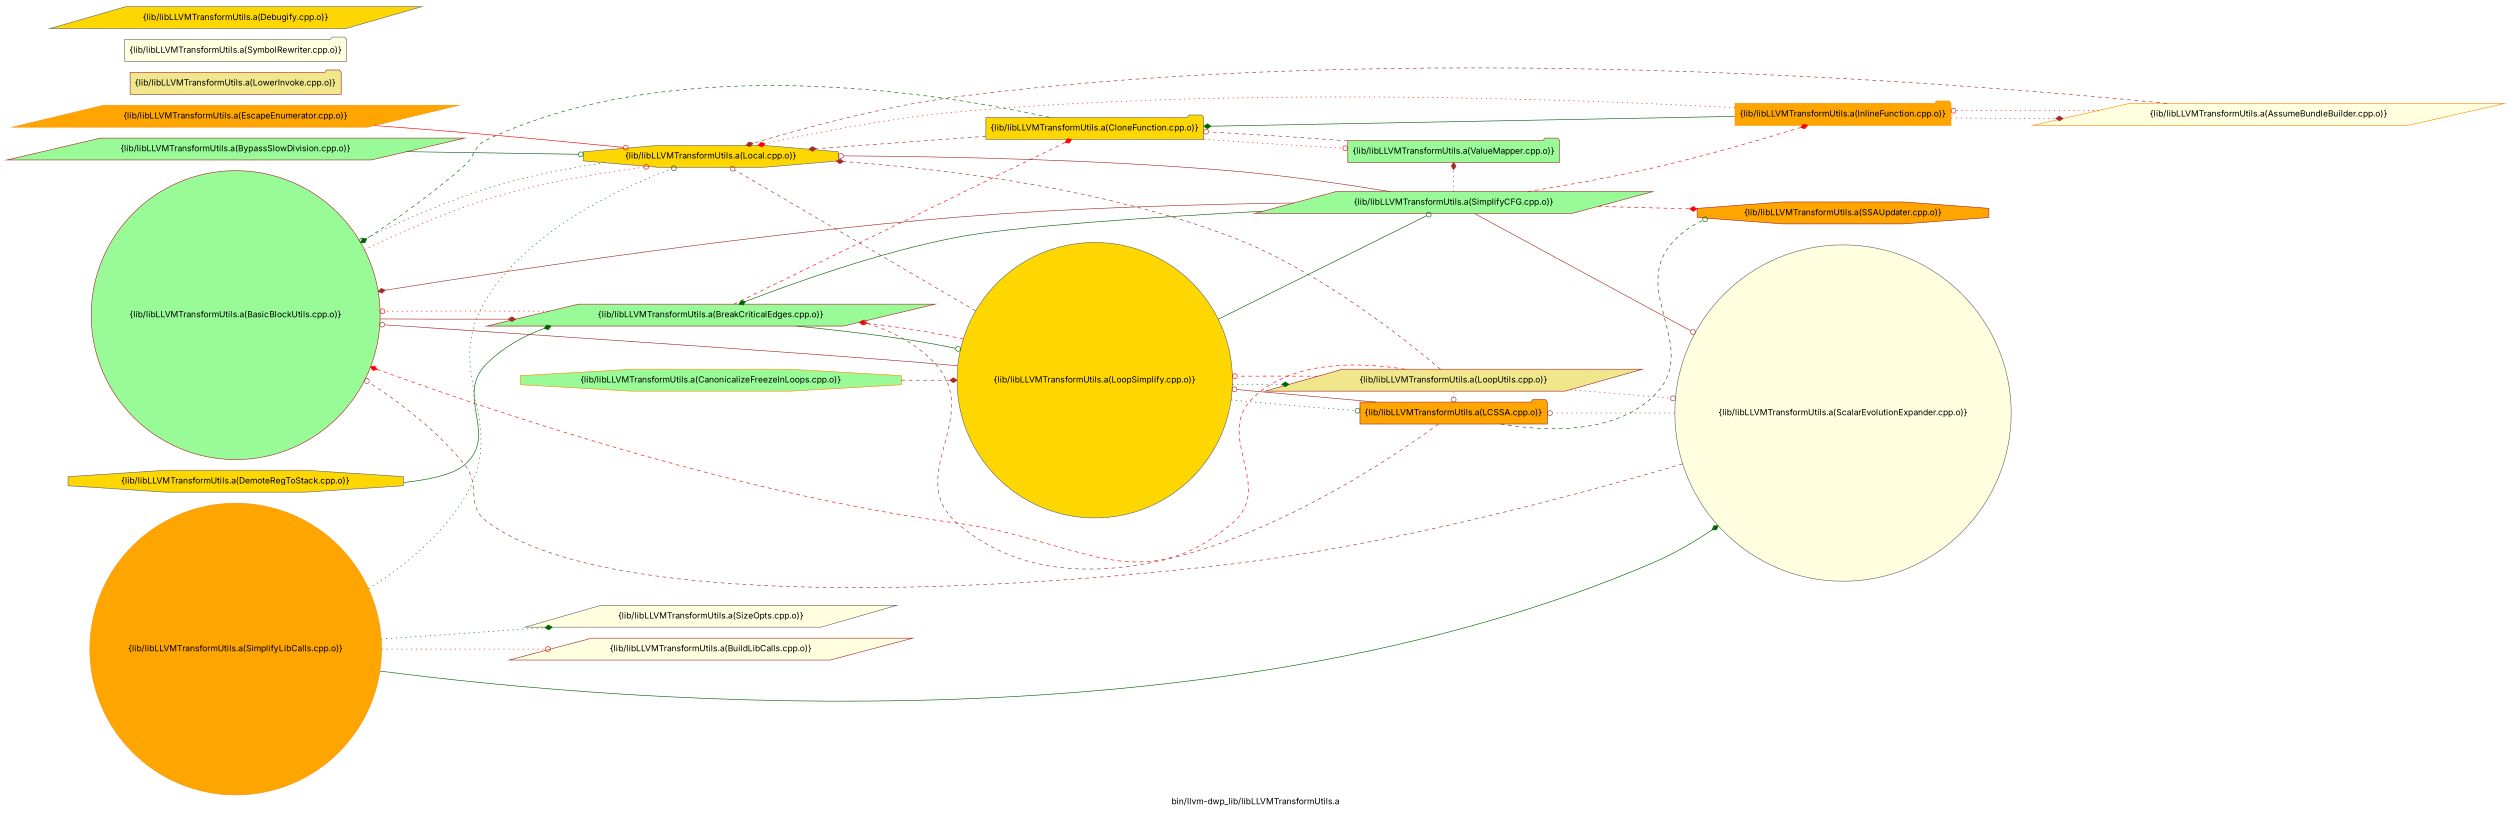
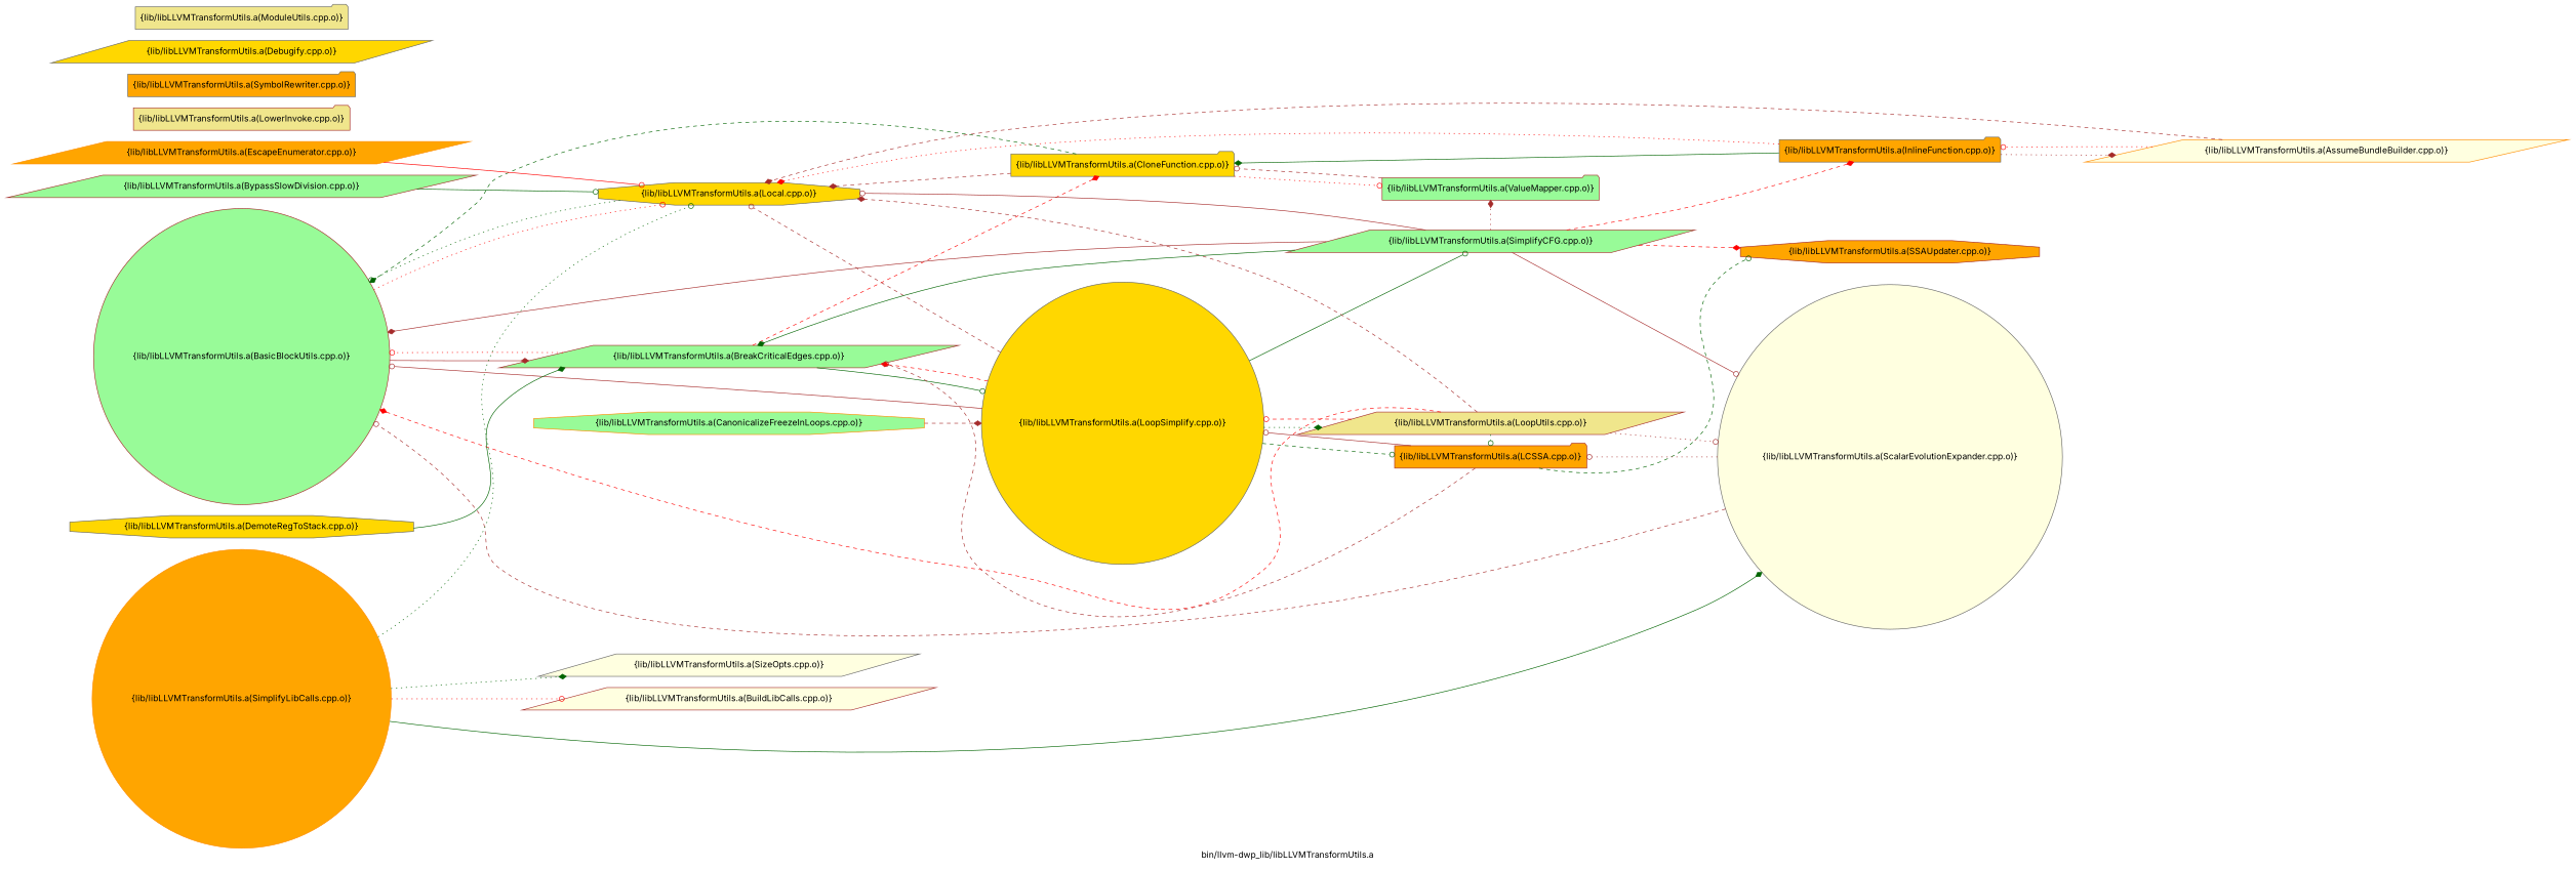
  digraph {
    fontname=Inter
    label="bin/llvm-dwp_lib/libLLVMTransformUtils.a"
    rankdir=LR
    node [color=brown fillcolor=palegreen fontname=Inter group=1 shape=parallelogram style=filled]
    edge [arrowhead=odot color=brown fontname=Inter style=dotted]
    n1 [label="{lib/libLLVMTransformUtils.a(BasicBlockUtils.cpp.o)}" shape=circle]
    n2 [label="{lib/libLLVMTransformUtils.a(BreakCriticalEdges.cpp.o)}"]
    n3 [color=gray40 fillcolor=gold label="{lib/libLLVMTransformUtils.a(Local.cpp.o)}" shape=octagon]
    n4 [color=gray40 fillcolor=gold label="{lib/libLLVMTransformUtils.a(CloneFunction.cpp.o)}" shape=folder]
    n5 [color=gray40 fillcolor=gold label="{lib/libLLVMTransformUtils.a(LoopSimplify.cpp.o)}" shape=circle]
    n6 [label="{lib/libLLVMTransformUtils.a(ValueMapper.cpp.o)}" shape=folder]
    n7 [fillcolor=orange label="{lib/libLLVMTransformUtils.a(LCSSA.cpp.o)}" shape=folder]
    n8 [fillcolor=khaki label="{lib/libLLVMTransformUtils.a(LoopUtils.cpp.o)}"]
    n9 [label="{lib/libLLVMTransformUtils.a(SimplifyCFG.cpp.o)}"]
    n10 [fillcolor=orange group=0 label="{lib/libLLVMTransformUtils.a(SSAUpdater.cpp.o)}" shape=octagon]
    n11 [color=gray40 fillcolor=lightyellow label="{lib/libLLVMTransformUtils.a(ScalarEvolutionExpander.cpp.o)}" shape=circle]
-   n12 [color=darkorange fillcolor=orange label="{lib/libLLVMTransformUtils.a(InlineFunction.cpp.o)}" shape=folder]
+   n12 [color=gray40 fillcolor=orange label="{lib/libLLVMTransformUtils.a(InlineFunction.cpp.o)}" shape=folder]
    n13 [color=darkorange fillcolor=lightyellow label="{lib/libLLVMTransformUtils.a(AssumeBundleBuilder.cpp.o)}"]
    n14 [color=gray40 fillcolor=lightyellow group=0 label="{lib/libLLVMTransformUtils.a(SizeOpts.cpp.o)}"]
    n15 [color=darkorange group=0 label="{lib/libLLVMTransformUtils.a(CanonicalizeFreezeInLoops.cpp.o)}" shape=octagon]
    n16 [fillcolor=khaki group=0 label="{lib/libLLVMTransformUtils.a(LowerInvoke.cpp.o)}" shape=folder]
-   n17 [color=gray40 fillcolor=lightyellow group=0 label="{lib/libLLVMTransformUtils.a(SymbolRewriter.cpp.o)}" shape=folder]
+   n17 [color=gray40 fillcolor=orange group=0 label="{lib/libLLVMTransformUtils.a(SymbolRewriter.cpp.o)}" shape=folder]
    n18 [group=0 label="{lib/libLLVMTransformUtils.a(BypassSlowDivision.cpp.o)}"]
    n19 [color=darkorange fillcolor=orange group=0 label="{lib/libLLVMTransformUtils.a(SimplifyLibCalls.cpp.o)}" shape=circle]
    n20 [fillcolor=lightyellow group=0 label="{lib/libLLVMTransformUtils.a(BuildLibCalls.cpp.o)}"]
    n21 [color=gray40 fillcolor=gold group=0 label="{lib/libLLVMTransformUtils.a(Debugify.cpp.o)}"]
    n22 [color=gray40 fillcolor=gold group=0 label="{lib/libLLVMTransformUtils.a(DemoteRegToStack.cpp.o)}" shape=octagon]
    n23 [color=darkorange fillcolor=orange group=0 label="{lib/libLLVMTransformUtils.a(EscapeEnumerator.cpp.o)}"]
+   n24 [color=gray40 fillcolor=khaki group=0 label="{lib/libLLVMTransformUtils.a(ModuleUtils.cpp.o)}" shape=folder]
    subgraph sub_1 {
      rank=same
      n1
    }
    subgraph sub_2 {
      rank=same
      n2
      n3
    }
    subgraph sub_3 {
      rank=same
      n4
      n5
    }
    subgraph sub_4 {
      rank=same
      n6
      n7
      n8
      n9
    }
    subgraph sub_5 {
      rank=same
      n10
      n11
      n12
    }
    n1 -> n2 [arrowhead=diamond style=solid]
    n1 -> n3 [color=red]
    n2 -> n1 [color=red]
    n2 -> n4 [arrowhead=diamond color=red style=dashed]
    n2 -> n5 [color=darkgreen style=solid]
    n3 -> n1 [color=darkgreen]
    n4 -> n1 [arrowhead=diamond color=darkgreen style=dashed]
    n4 -> n3 [arrowhead=diamond style=dashed]
    n4 -> n6 [color=red]
    n5 -> n1 [style=solid]
    n5 -> n2 [arrowhead=diamond color=red style=dashed]
    n5 -> n3 [style=dashed]
-   n5 -> n7 [color=darkgreen]
+   n5 -> n7 [color=darkgreen style=dashed]
    n5 -> n8 [arrowhead=diamond color=darkgreen]
    n5 -> n9 [color=darkgreen style=solid]
    n6 -> n4 [style=dashed]
    n7 -> n2 [style=dashed]
    n7 -> n5 [style=solid]
    n7 -> n10 [color=darkgreen style=dashed]
    n8 -> n1 [arrowhead=diamond color=red style=dashed]
    n8 -> n3 [arrowhead=diamond style=dashed]
    n8 -> n5 [color=red style=dashed]
-   n8 -> n7
+   n8 -> n7 [color=darkgreen]
    n8 -> n11
    n9 -> n1 [arrowhead=diamond style=solid]
    n9 -> n2 [arrowhead=diamond color=darkgreen style=solid]
    n9 -> n3 [style=solid]
    n9 -> n6 [arrowhead=diamond]
    n9 -> n10 [arrowhead=diamond color=red style=dashed]
    n9 -> n11 [style=solid]
    n9 -> n12 [arrowhead=diamond color=red style=dashed]
    n11 -> n1 [style=dashed]
    n11 -> n7
    n12 -> n3 [arrowhead=diamond color=red]
    n12 -> n4 [arrowhead=diamond color=darkgreen style=solid]
    n12 -> n13 [arrowhead=diamond]
    n13 -> n3 [arrowhead=diamond style=dashed]
    n13 -> n12 [color=red]
    n15 -> n5 [arrowhead=diamond style=dashed]
    n18 -> n3 [color=darkgreen style=solid]
    n19 -> n3 [color=darkgreen]
    n19 -> n11 [arrowhead=diamond color=darkgreen style=solid]
    n19 -> n14 [arrowhead=diamond color=darkgreen]
    n19 -> n20 [color=red]
    n22 -> n2 [arrowhead=diamond color=darkgreen style=solid]
    n23 -> n3 [color=red style=solid]
  }
